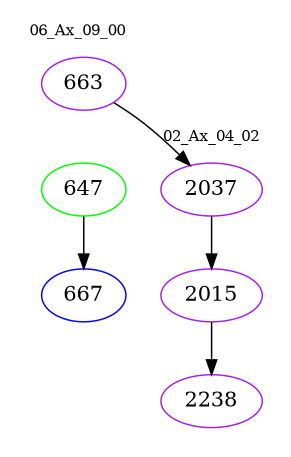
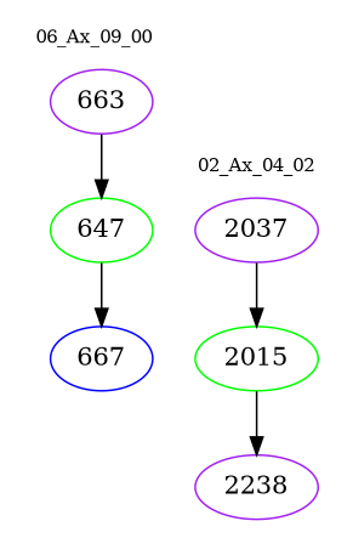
  digraph {
    node [color=purple]
    edge [color=black]
    n1 [label=2037]
-   n2 [label=2015]
+   n2 [color=green label=2015]
    n3 [label=2238]
    n4 [label=663]
    n5 [color=green label=647]
    n6 [color=blue label=667]
    subgraph cluster_1 {
      color=white
      fontsize=10
      label="02_Ax_04_02"
      n1
      n2
      n3
    }
    subgraph cluster_2 {
      color=white
      fontsize=10
      label="06_Ax_09_00"
      n4
      n5
      n6
    }
    n1 -> n2
    n2 -> n3
-   n4 -> n1
+   n4 -> n5
    n5 -> n6
  }
